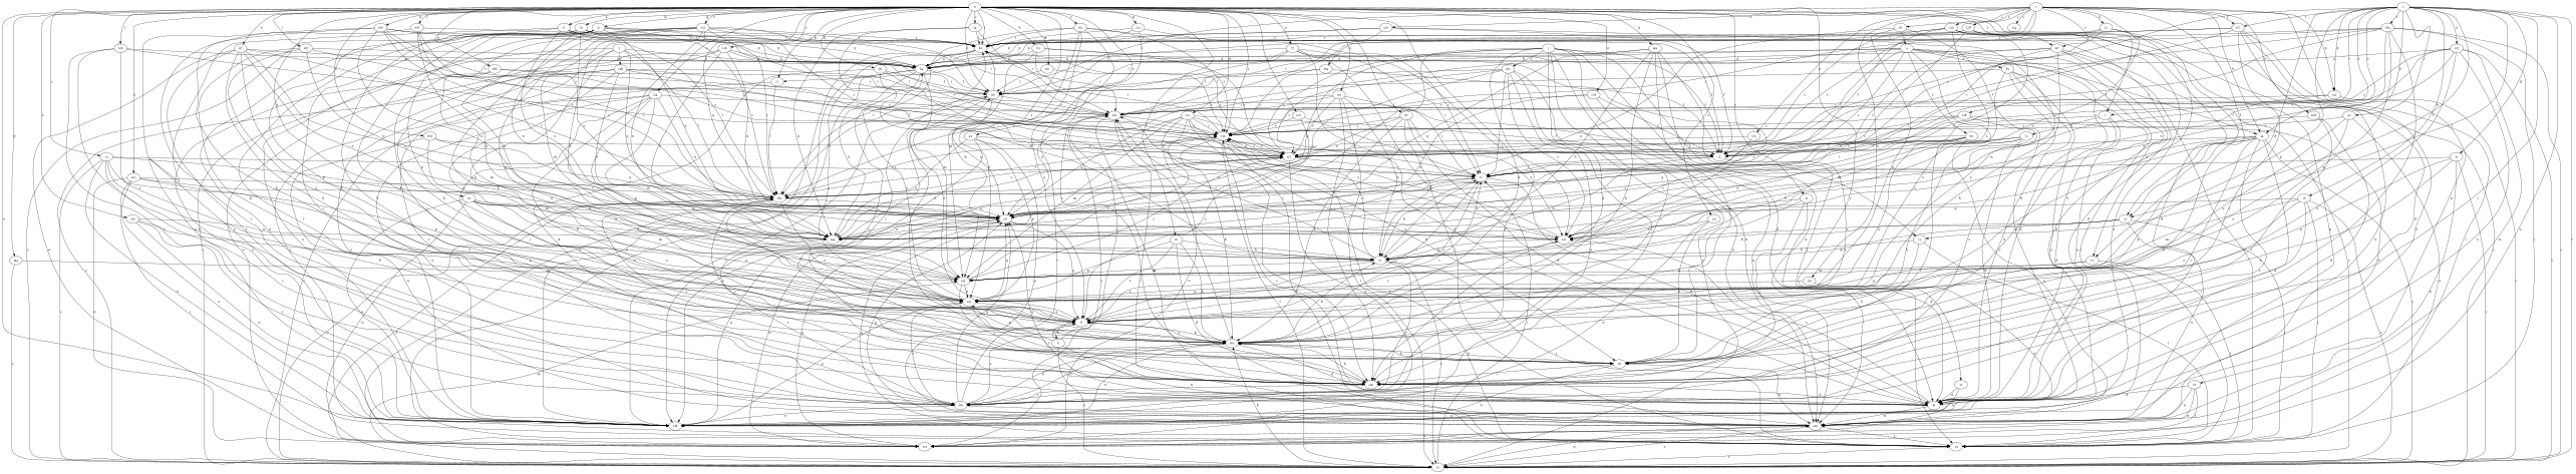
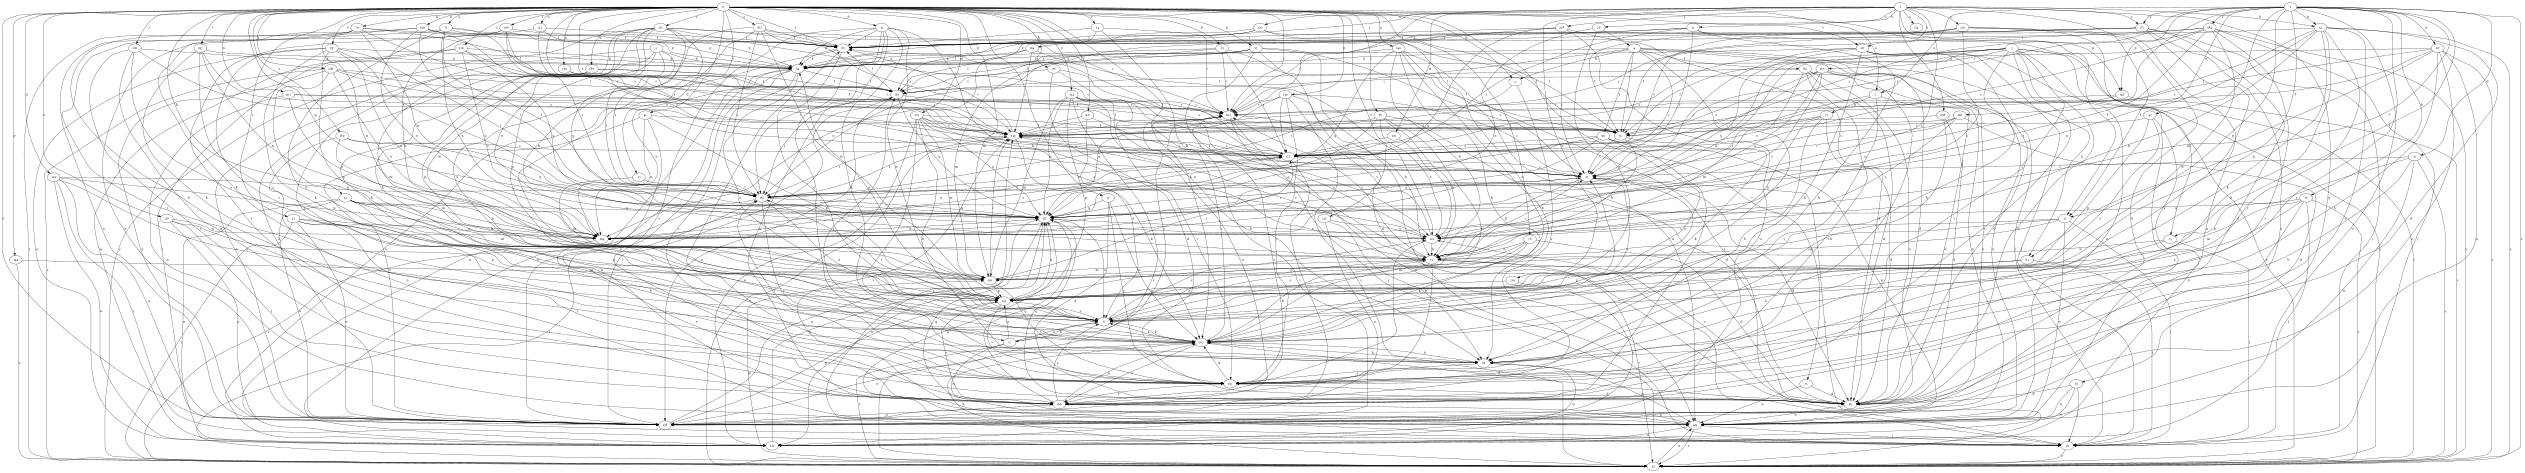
  strict digraph {
    fontname="Playfair Display"
    node [fontname="Playfair Display"]
    edge [fontname="Playfair Display"]
    0
    6
    7
    23
    24
    32
+   33
    37
    41
    51
    57
    65
    70
    71
    75
    76
    82
    87
    92
    96
    n21 [label=102]
    106
    107
    110
    115
    119
    123
    130
    137
    138
    139
    144
    149
    157
    162
    169
    186
    190
    193
    197
    203
    214
    216
    217
    226
    231
    235
    236
    238
    239
    221
    64
    185
    230
    36
    72
    45
    147
    166
    194
    27
    18
    202
    73
    129
    55
    91
    175
    8
    212
    1
    12
    14
    26
    61
    125
    145
    164
    174
    177
    208
    210
    219
    220
    228
    4
    2
    16
    35
    43
    53
    63
    127
    128
    184
    3
    165
    89
    90
    17
    5
    0 -> 6 [label=a]
    0 -> 7 [label=a]
    0 -> 23 [label=c]
    0 -> 24 [label=c]
    0 -> 32 [label=d]
+   0 -> 33 [label=d]
    0 -> 37 [label=e]
    0 -> 41 [label=e]
    0 -> 51 [label=f]
    0 -> 57 [label=g]
    0 -> 65 [label=h]
    0 -> 70 [label=h]
    0 -> 71 [label=h]
    0 -> 75 [label=i]
    0 -> 76 [label=i]
    0 -> 82 [label=i]
    0 -> 87 [label=j]
    0 -> 92 [label=k]
    0 -> 96 [label=k]
    0 -> n21 [label=k]
    0 -> 106 [label=l]
    0 -> 107 [label=l]
    0 -> 110 [label=l]
    0 -> 115 [label=m]
    0 -> 119 [label=m]
    0 -> 123 [label=n]
    0 -> 130 [label=o]
    0 -> 137 [label=o]
    0 -> 138 [label=o]
    0 -> 139 [label=p]
    0 -> 144 [label=p]
    0 -> 149 [label=q]
    0 -> 157 [label=q]
    0 -> 162 [label=r]
    0 -> 169 [label=s]
    0 -> 186 [label=u]
    0 -> 190 [label=u]
    0 -> 193 [label=u]
    0 -> 197 [label=v]
    0 -> 203 [label=w]
    0 -> 214 [label=x]
    0 -> 216 [label=x]
    0 -> 217 [label=x]
    0 -> 226 [label=y]
    0 -> 231 [label=z]
    0 -> 235 [label=z]
    0 -> 236 [label=z]
-   5 -> 238 [label=z]
+   0 -> 238 [label=z]
    0 -> 239 [label=z]
    6 -> 82 [label=i]
    6 -> n21 [label=k]
    6 -> 138 [label=o]
    6 -> 239 [label=z]
    6 -> 221 [label=x]
    6 -> 64 [label=g]
    6 -> 185 [label=t]
    7 -> 185 [label=t]
    7 -> 230 [label=y]
    7 -> 36 [label=d]
    7 -> 72 [label=h]
    23 -> 138 [label=o]
    23 -> 45 [label=e]
    23 -> 147 [label=p]
    23 -> 166 [label=r]
    23 -> 194 [label=u]
-   23 -> 27 [label=c]
    23 -> 18 [label=b]
    24 -> 82 [label=i]
    24 -> 194 [label=u]
    24 -> 202 [label=v]
    24 -> 73 [label=h]
    32 -> 82 [label=i]
    32 -> n21 [label=k]
-   32 -> 157 [label=q]
    32 -> 64 [label=g]
    32 -> 185 [label=t]
    32 -> 230 [label=y]
    32 -> 147 [label=p]
    32 -> 166 [label=r]
    32 -> 73 [label=h]
    32 -> 129 [label=n]
+   33 -> 119 [label=m]
+   33 -> 185 [label=t]
    37 -> n21 [label=k]
    37 -> 157 [label=q]
    37 -> 230 [label=y]
    37 -> 36 [label=d]
    41 -> 138 [label=o]
    41 -> 147 [label=p]
    41 -> 194 [label=u]
    41 -> 129 [label=n]
    41 -> 55 [label=f]
    51 -> 119 [label=m]
    51 -> 221 [label=x]
    51 -> 73 [label=h]
    51 -> 129 [label=n]
    51 -> 91 [label=j]
    57 -> 110 [label=l]
    57 -> 221 [label=x]
    57 -> 64 [label=g]
    57 -> 185 [label=t]
    57 -> 36 [label=d]
    57 -> 27 [label=c]
    57 -> 91 [label=j]
    65 -> 119 [label=m]
    65 -> 64 [label=g]
    65 -> 202 [label=v]
    65 -> 55 [label=f]
    65 -> 175 [label=s]
    70 -> 82 [label=i]
    70 -> 110 [label=l]
    70 -> 157 [label=q]
    70 -> 239 [label=z]
    70 -> 45 [label=e]
    70 -> 194 [label=u]
    70 -> 18 [label=b]
    71 -> 185 [label=t]
    71 -> 166 [label=r]
    75 -> 36 [label=d]
    75 -> 129 [label=n]
    76 -> n21 [label=k]
    76 -> 36 [label=d]
    76 -> 147 [label=p]
    76 -> 73 [label=h]
    76 -> 8 [label=a]
    82 -> 64 [label=g]
    82 -> 8 [label=a]
    82 -> 212 [label=w]
    87 -> n21 [label=k]
    87 -> 239 [label=z]
    87 -> 221 [label=x]
    87 -> 36 [label=d]
    87 -> 194 [label=u]
    87 -> 73 [label=h]
    92 -> 119 [label=m]
    92 -> 138 [label=o]
    92 -> 157 [label=q]
    92 -> 194 [label=u]
    92 -> 73 [label=h]
    92 -> 8 [label=a]
    92 -> 212 [label=w]
    96 -> 110 [label=l]
    96 -> 36 [label=d]
    96 -> 27 [label=c]
    96 -> 175 [label=s]
    n21 -> 138 [label=o]
    n21 -> 36 [label=d]
    n21 -> 166 [label=r]
    n21 -> 27 [label=c]
    n21 -> 18 [label=b]
    n21 -> 202 [label=v]
    n21 -> 73 [label=h]
    n21 -> 8 [label=a]
    106 -> 82 [label=t]
    106 -> 185 [label=t]
    106 -> 166 [label=r]
    106 -> 73 [label=h]
    106 -> 175 [label=s]
    107 -> 239 [label=z]
    107 -> 27 [label=c]
    107 -> 8 [label=a]
    110 -> 82 [label=i]
    110 -> 138 [label=o]
    110 -> 157 [label=q]
    110 -> 185 [label=t]
    110 -> 202 [label=v]
    115 -> 119 [label=m]
    115 -> 157 [label=q]
    115 -> 239 [label=z]
    115 -> 221 [label=x]
    115 -> 230 [label=y]
    115 -> 27 [label=c]
    115 -> 18 [label=b]
    115 -> 55 [label=f]
    115 -> 212 [label=w]
    119 -> 239 [label=z]
    119 -> 230 [label=y]
    119 -> 147 [label=p]
    119 -> 175 [label=s]
    123 -> 82 [label=i]
    123 -> 64 [label=g]
    123 -> 230 [label=y]
    123 -> 27 [label=c]
    130 -> 110 [label=l]
    130 -> 239 [label=z]
    137 -> n21 [label=k]
    137 -> 157 [label=q]
    137 -> 64 [label=g]
    137 -> 185 [label=t]
    137 -> 147 [label=p]
-   137 -> 166 [label=r]
+   137 -> 17 [label=r]
    137 -> 194 [label=u]
    137 -> 212 [label=w]
    138 -> 110 [label=l]
    138 -> 157 [label=q]
    138 -> 147 [label=p]
    139 -> 157 [label=q]
    139 -> 230 [label=y]
    139 -> 45 [label=e]
    139 -> 27 [label=c]
    139 -> 202 [label=v]
    139 -> 73 [label=h]
    139 -> 175 [label=s]
    144 -> 119 [label=m]
    144 -> 45 [label=e]
    149 -> n21 [label=k]
    149 -> 157 [label=q]
    149 -> 64 [label=g]
    149 -> 18 [label=b]
    149 -> 73 [label=h]
    149 -> 129 [label=n]
    149 -> 91 [label=j]
    157 -> 221 [label=x]
    157 -> 194 [label=u]
    157 -> 27 [label=c]
    157 -> 8 [label=a]
    157 -> 212 [label=w]
    162 -> 82 [label=i]
    162 -> 119 [label=m]
    162 -> 239 [label=z]
    162 -> 185 [label=t]
    162 -> 147 [label=p]
    162 -> 55 [label=f]
    162 -> 8 [label=a]
    169 -> 119 [label=m]
    169 -> 157 [label=q]
    169 -> 129 [label=n]
    169 -> 175 [label=s]
    186 -> 110 [label=l]
    186 -> 119 [label=m]
    186 -> 138 [label=o]
    186 -> 202 [label=v]
    190 -> 82 [label=i]
    190 -> n21 [label=k]
    190 -> 138 [label=o]
    190 -> 239 [label=z]
    190 -> 64 [label=g]
    190 -> 185 [label=t]
    190 -> 194 [label=u]
-   190 -> 202 [label=v]
+   0 -> 202 [label=v]
    193 -> 138 [label=o]
    193 -> 185 [label=t]
    193 -> 194 [label=u]
    193 -> 91 [label=j]
    193 -> 8 [label=a]
    193 -> 212 [label=w]
    197 -> n21 [label=k]
    197 -> 64 [label=g]
    197 -> 194 [label=u]
    197 -> 175 [label=s]
    197 -> 8 [label=a]
    203 -> 194 [label=u]
    203 -> 202 [label=v]
    203 -> 129 [label=n]
    203 -> 55 [label=f]
    214 -> 119 [label=m]
    214 -> 138 [label=o]
    214 -> 157 [label=q]
    214 -> 230 [label=y]
    214 -> 45 [label=e]
    214 -> 147 [label=p]
    214 -> 18 [label=b]
    214 -> 202 [label=v]
    216 -> 138 [label=o]
    216 -> 147 [label=p]
    216 -> 166 [label=r]
    216 -> 194 [label=u]
    217 -> n21 [label=k]
    217 -> 64 [label=g]
    217 -> 185 [label=t]
    217 -> 36 [label=d]
    217 -> 45 [label=e]
    217 -> 27 [label=c]
    217 -> 91 [label=j]
    226 -> 64 [label=g]
    226 -> 36 [label=d]
    226 -> 166 [label=r]
    226 -> 175 [label=s]
    226 -> 8 [label=a]
    231 -> 82 [label=i]
    231 -> n21 [label=k]
    231 -> 119 [label=m]
    231 -> 185 [label=t]
    231 -> 230 [label=y]
    231 -> 45 [label=e]
    231 -> 147 [label=p]
    231 -> 194 [label=u]
    231 -> 202 [label=v]
    231 -> 73 [label=h]
    231 -> 175 [label=s]
    235 -> 138 [label=o]
    235 -> 221 [label=x]
    235 -> 18 [label=b]
    236 -> 157 [label=q]
    236 -> 221 [label=x]
    236 -> 64 [label=g]
    236 -> 55 [label=f]
    236 -> 91 [label=j]
    236 -> 212 [label=w]
    238 -> 110 [label=l]
    238 -> 138 [label=o]
    238 -> 239 [label=z]
    238 -> 45 [label=e]
    238 -> 147 [label=p]
    238 -> 194 [label=u]
    238 -> 55 [label=f]
    239 -> 82 [label=i]
    239 -> n21 [label=k]
    239 -> 185 [label=t]
    239 -> 45 [label=e]
-   239 -> 91 [label=j]
    239 -> 175 [label=s]
    221 -> 239 [label=z]
    221 -> 230 [label=y]
    221 -> 202 [label=v]
    221 -> 73 [label=h]
    64 -> 110 [label=l]
    64 -> 138 [label=o]
    64 -> 230 [label=y]
    64 -> 194 [label=u]
    64 -> 8 [label=a]
    64 -> 212 [label=w]
    185 -> 157 [label=q]
    185 -> 239 [label=z]
    185 -> 230 [label=y]
    185 -> 45 [label=e]
    185 -> 175 [label=s]
    185 -> 8 [label=a]
    230 -> 82 [label=i]
    230 -> n21 [label=k]
    230 -> 185 [label=t]
    230 -> 36 [label=d]
    230 -> 166 [label=r]
    36 -> 157 [label=q]
    36 -> 221 [label=x]
    36 -> 129 [label=n]
    72 -> 36 [label=d]
    72 -> 18 [label=b]
    72 -> 73 [label=h]
    72 -> 55 [label=f]
    72 -> 175 [label=s]
    45 -> n21 [label=k]
    45 -> 119 [label=m]
    45 -> 185 [label=t]
    45 -> 27 [label=c]
    45 -> 129 [label=n]
    147 -> 157 [label=q]
    147 -> 64 [label=g]
    147 -> 230 [label=y]
    147 -> 166 [label=r]
    147 -> 8 [label=a]
    166 -> n21 [label=k]
    166 -> 138 [label=o]
    166 -> 157 [label=q]
    166 -> 202 [label=v]
    166 -> 129 [label=n]
    166 -> 8 [label=a]
    194 -> 166 [label=r]
    194 -> 175 [label=s]
    27 -> 185 [label=t]
    27 -> 36 [label=d]
    27 -> 73 [label=h]
    27 -> 8 [label=a]
    18 -> n21 [label=k]
    18 -> 110 [label=l]
    18 -> 230 [label=y]
    18 -> 129 [label=n]
    18 -> 212 [label=w]
    202 -> 239 [label=z]
    202 -> 129 [label=n]
    202 -> 91 [label=j]
    73 -> 119 [label=m]
    73 -> 239 [label=z]
    73 -> 45 [label=e]
    73 -> 166 [label=r]
    73 -> 27 [label=c]
    73 -> 202 [label=v]
    73 -> 91 [label=j]
    73 -> 8 [label=a]
    129 -> 157 [label=q]
    129 -> 239 [label=z]
    129 -> 45 [label=e]
    129 -> 91 [label=j]
    129 -> 212 [label=w]
    55 -> n21 [label=k]
    55 -> 27 [label=c]
    55 -> 73 [label=h]
    91 -> 157 [label=q]
    91 -> 239 [label=z]
    91 -> 45 [label=e]
    175 -> 82 [label=i]
    175 -> 138 [label=o]
    175 -> 239 [label=z]
    175 -> 194 [label=u]
    175 -> 27 [label=c]
    8 -> n21 [label=k]
    8 -> 221 [label=x]
    8 -> 185 [label=t]
    8 -> 27 [label=c]
    8 -> 17 [label=b]
    212 -> 157 [label=q]
+   212 -> 64 [label=g]
    212 -> 202 [label=v]
    1 -> 51 [label=f]
    1 -> 217 [label=x]
    1 -> 221 [label=x]
    1 -> 202 [label=v]
    1 -> 12 [label=b]
    1 -> 14 [label=b]
    1 -> 26 [label=c]
    1 -> 61 [label=g]
    1 -> 125 [label=n]
    1 -> 145 [label=p]
    1 -> 164 [label=r]
    1 -> 174 [label=s]
    1 -> 177 [label=t]
    1 -> 208 [label=w]
    1 -> 210 [label=w]
    1 -> 219 [label=x]
    1 -> 220 [label=x]
    1 -> 228 [label=y]
    12 -> 82 [label=i]
-   1 -> 110 [label=l]
+   12 -> 110 [label=l]
    12 -> 45 [label=e]
    12 -> 27 [label=c]
    12 -> 18 [label=b]
    12 -> 175 [label=s]
-   82 -> 14 [label=i]
+   14 -> 82 [label=i]
    14 -> n21 [label=k]
    14 -> 230 [label=y]
    14 -> 36 [label=d]
    14 -> 45 [label=e]
    14 -> 166 [label=r]
    14 -> 194 [label=u]
    14 -> 18 [label=b]
    14 -> 73 [label=h]
    14 -> 55 [label=f]
-   26 -> 138 [label=o]
    26 -> 147 [label=p]
    26 -> 194 [label=u]
    26 -> 4 [label=c]
    61 -> 36 [label=d]
    61 -> 129 [label=n]
    61 -> 91 [label=j]
    61 -> 212 [label=w]
    125 -> 221 [label=x]
    125 -> 175 [label=s]
    145 -> 157 [label=q]
    145 -> 45 [label=e]
    145 -> 202 [label=v]
    164 -> 110 [label=l]
    164 -> 239 [label=z]
    164 -> 221 [label=x]
+   164 -> 64 [label=g]
    177 -> 82 [label=i]
    177 -> 138 [label=o]
    177 -> 64 [label=g]
    177 -> 230 [label=y]
    177 -> 36 [label=d]
    177 -> 55 [label=f]
    177 -> 91 [label=j]
    208 -> 239 [label=z]
    208 -> 230 [label=y]
    208 -> 36 [label=d]
    210 -> 138 [label=o]
    210 -> 147 [label=p]
    219 -> 82 [label=i]
    219 -> 138 [label=o]
    219 -> 221 [label=x]
    219 -> 36 [label=d]
    219 -> 129 [label=n]
    219 -> 55 [label=f]
    219 -> 175 [label=s]
    220 -> 82 [label=i]
    220 -> 110 [label=l]
    220 -> 64 [label=g]
    220 -> 55 [label=f]
    220 -> 8 [label=a]
    228 -> 82 [label=i]
    228 -> 157 [label=q]
    228 -> 36 [label=d]
    228 -> 27 [label=c]
    228 -> 202 [label=v]
    228 -> 212 [label=w]
    4 -> 71 [label=h]
    4 -> 64 [label=g]
    4 -> 36 [label=d]
    4 -> 27 [label=c]
    4 -> 202 [label=v]
    4 -> 55 [label=f]
    4 -> 91 [label=j]
    4 -> 8 [label=a]
    4 -> 63 [label=g]
    4 -> 89 [label=j]
    4 -> 90 [label=j]
    2 -> 7 [label=a]
    2 -> 51 [label=f]
    2 -> 230 [label=y]
    2 -> 45 [label=e]
    2 -> 147 [label=p]
    2 -> 202 [label=v]
    2 -> 175 [label=s]
    2 -> 212 [label=w]
    2 -> 14 [label=b]
    2 -> 145 [label=p]
    2 -> 177 [label=t]
    2 -> 16 [label=b]
    2 -> 35 [label=d]
    2 -> 43 [label=e]
    2 -> 53 [label=f]
    2 -> 63 [label=g]
    2 -> 127 [label=n]
    2 -> 128 [label=n]
    2 -> 184 [label=t]
    16 -> 119 [label=m]
    16 -> 157 [label=q]
    16 -> 230 [label=y]
    16 -> 45 [label=e]
    16 -> 91 [label=j]
    16 -> 8 [label=a]
    35 -> 45 [label=e]
    35 -> 147 [label=p]
    35 -> 27 [label=c]
    35 -> 18 [label=b]
    35 -> 129 [label=n]
    43 -> 239 [label=z]
    43 -> 147 [label=p]
    43 -> 8 [label=a]
    43 -> 212 [label=w]
    53 -> 18 [label=b]
    53 -> 73 [label=h]
    53 -> 91 [label=j]
    63 -> 119 [label=m]
    63 -> 147 [label=p]
    63 -> 91 [label=j]
    127 -> 138 [label=o]
    127 -> 239 [label=z]
    127 -> 64 [label=g]
    127 -> 45 [label=e]
    127 -> 194 [label=u]
    127 -> 18 [label=b]
    127 -> 129 [label=n]
    127 -> 55 [label=f]
    128 -> 239 [label=z]
    128 -> 221 [label=x]
    128 -> 36 [label=d]
    128 -> 27 [label=c]
    128 -> 175 [label=s]
    184 -> 82 [label=i]
    184 -> 239 [label=z]
    184 -> 221 [label=x]
    184 -> 45 [label=e]
    184 -> 147 [label=p]
    184 -> 166 [label=r]
    184 -> 55 [label=f]
    184 -> 91 [label=j]
    184 -> 175 [label=s]
    3 -> n21 [label=k]
    3 -> 157 [label=q]
    3 -> 230 [label=y]
    3 -> 36 [label=d]
    3 -> 45 [label=e]
    3 -> 166 [label=r]
    3 -> 194 [label=u]
    3 -> 129 [label=n]
    3 -> 55 [label=f]
    3 -> 175 [label=s]
    3 -> 53 [label=f]
    3 -> 165 [label=r]
    165 -> 110 [label=l]
    165 -> 138 [label=o]
    165 -> 157 [label=q]
    165 -> 221 [label=x]
    165 -> 230 [label=y]
    165 -> 27 [label=c]
    165 -> 129 [label=n]
    165 -> 175 [label=s]
    89 -> 110 [label=l]
    89 -> 119 [label=m]
    89 -> 138 [label=o]
    89 -> 36 [label=d]
    89 -> 166 [label=r]
    89 -> 129 [label=n]
    90 -> 157 [label=q]
    90 -> 166 [label=r]
    90 -> 194 [label=u]
    90 -> 129 [label=n]
    90 -> 175 [label=s]
    90 -> 8 [label=a]
    17 -> 45 [label=e]
    17 -> 147 [label=p]
    17 -> 202 [label=v]
    17 -> 129 [label=n]
    17 -> 8 [label=a]
    5 -> n21 [label=k]
    5 -> 138 [label=o]
    5 -> 157 [label=q]
    5 -> 64 [label=g]
    5 -> 185 [label=t]
    5 -> 147 [label=p]
  }
